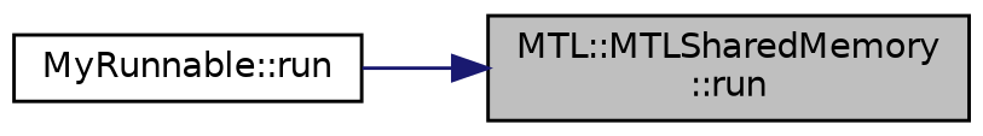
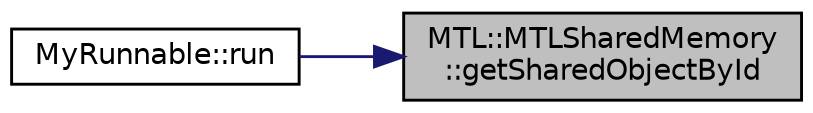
  digraph {
    rankdir=RL
    node [color=black fontname=Helvetica fontsize=10 shape=record style=filled]
-   n1 [fillcolor=grey75 fontcolor=black height=0.2 label="MTL::MTLSharedMemory\l::run" width=0.4]
+   n1 [fillcolor=grey75 fontcolor=black height=0.2 label="MTL::MTLSharedMemory\l::getSharedObjectById" width=0.4]
    n2 [fillcolor=white height=0.2 label="MyRunnable::run" width=0.4]
    n1 -> n2 [color=midnightblue dir=back fontname=Helvetica fontsize=10 labelfontname=Helvetica labelfontsize=10 style=solid]
  }
